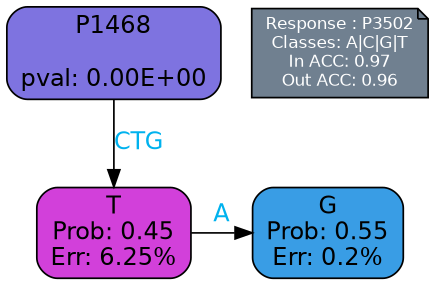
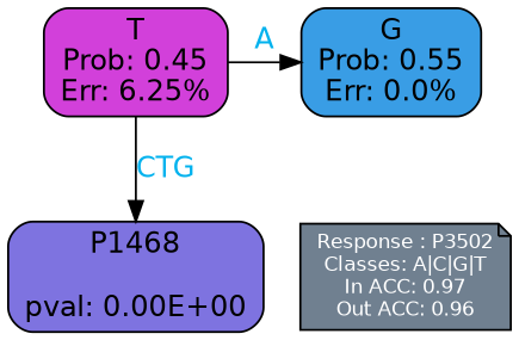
  digraph {
    ranksep=equally
    splines=polylines
    node [color=black fontname=helvetica shape=box style="filled, rounded"]
    edge [fontcolor=deepskyblue2 fontname=helvetica]
-   n1 [fillcolor="#399de5" label="G\nProb: 0.55\nErr: 0.2%"]
+   n1 [fillcolor="#399de5" label="G\nProb: 0.55\nErr: 0.0%"]
    n2 [fillcolor="#d240da" label="T\nProb: 0.45\nErr: 6.25%"]
    n3 [align=left fillcolor=slategray fontcolor=white fontsize=10 label="Response : P3502\nClasses: A|C|G|T\nIn ACC: 0.97\nOut ACC: 0.96\n" shape=note style=filled]
    n4 [fillcolor="#7e73e0" label="P1468\n\npval: 0.00E+00"]
    subgraph sub_1 {
      rank=same
      n1
      n2
    }
    subgraph sub_2 {
      rank=same
      n3
      n4
    }
    n2 -> n1 [label=A]
-   n4 -> n2 [label=CTG]
+   n2 -> n4 [label=CTG]
  }
